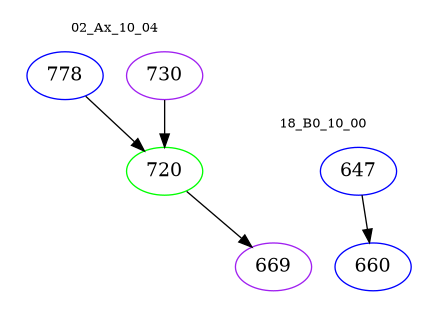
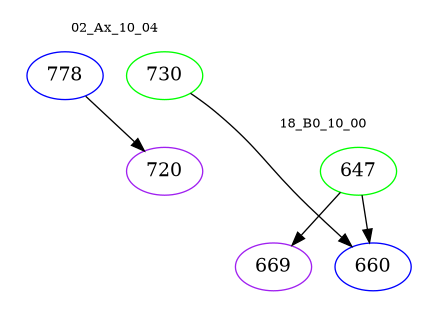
  digraph {
    node [color=purple]
    edge [color=black]
-   n1 [label=730]
-   n2 [color=green label=720]
+   n1 [color=green label=730]
+   n2 [label=720]
    n3 [color=blue label=778]
    n4 [color=blue label=660]
-   n5 [color=blue label=647]
+   n5 [color=green label=647]
    n6 [label=669]
    subgraph cluster_1 {
      color=white
      fontsize=10
      label="02_Ax_10_04"
      n1
      n2
      n3
    }
    subgraph cluster_2 {
      color=white
      fontsize=10
      label="18_B0_10_00"
      n4
      n5
      n6
    }
-   n1 -> n2
+   n1 -> n4
    n3 -> n2
    n5 -> n4
-   n2 -> n6
+   n5 -> n6
  }
